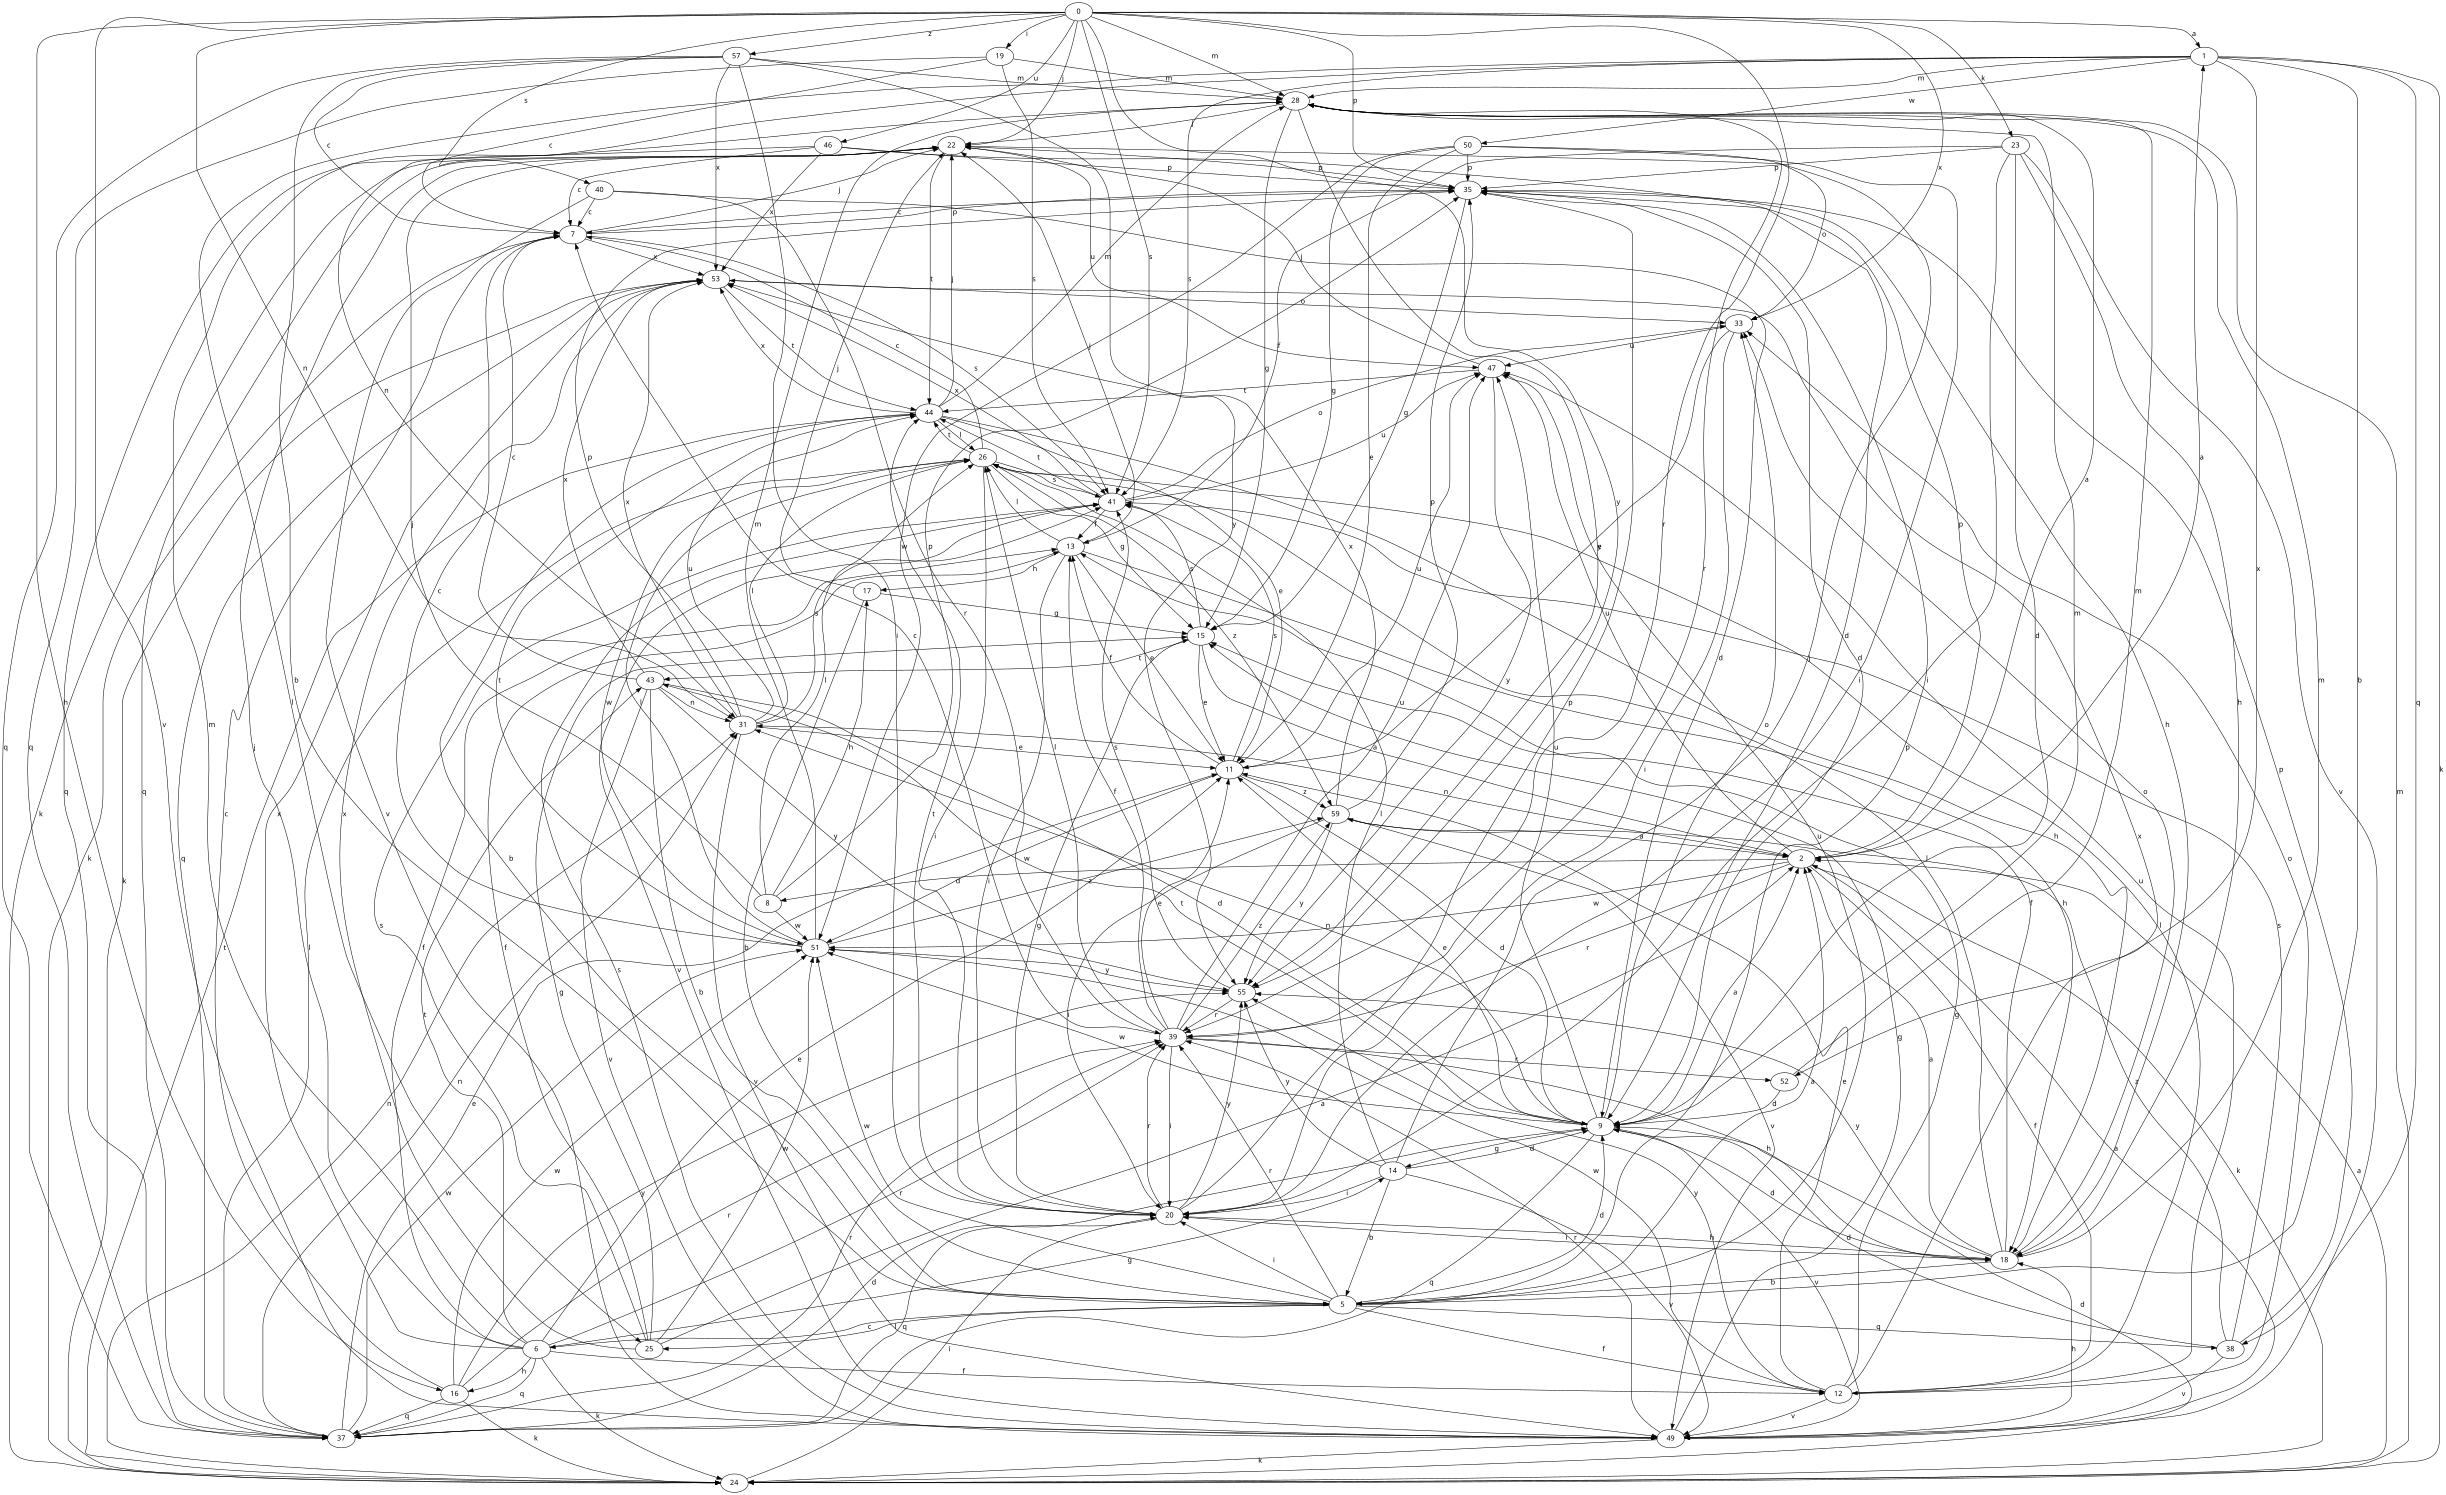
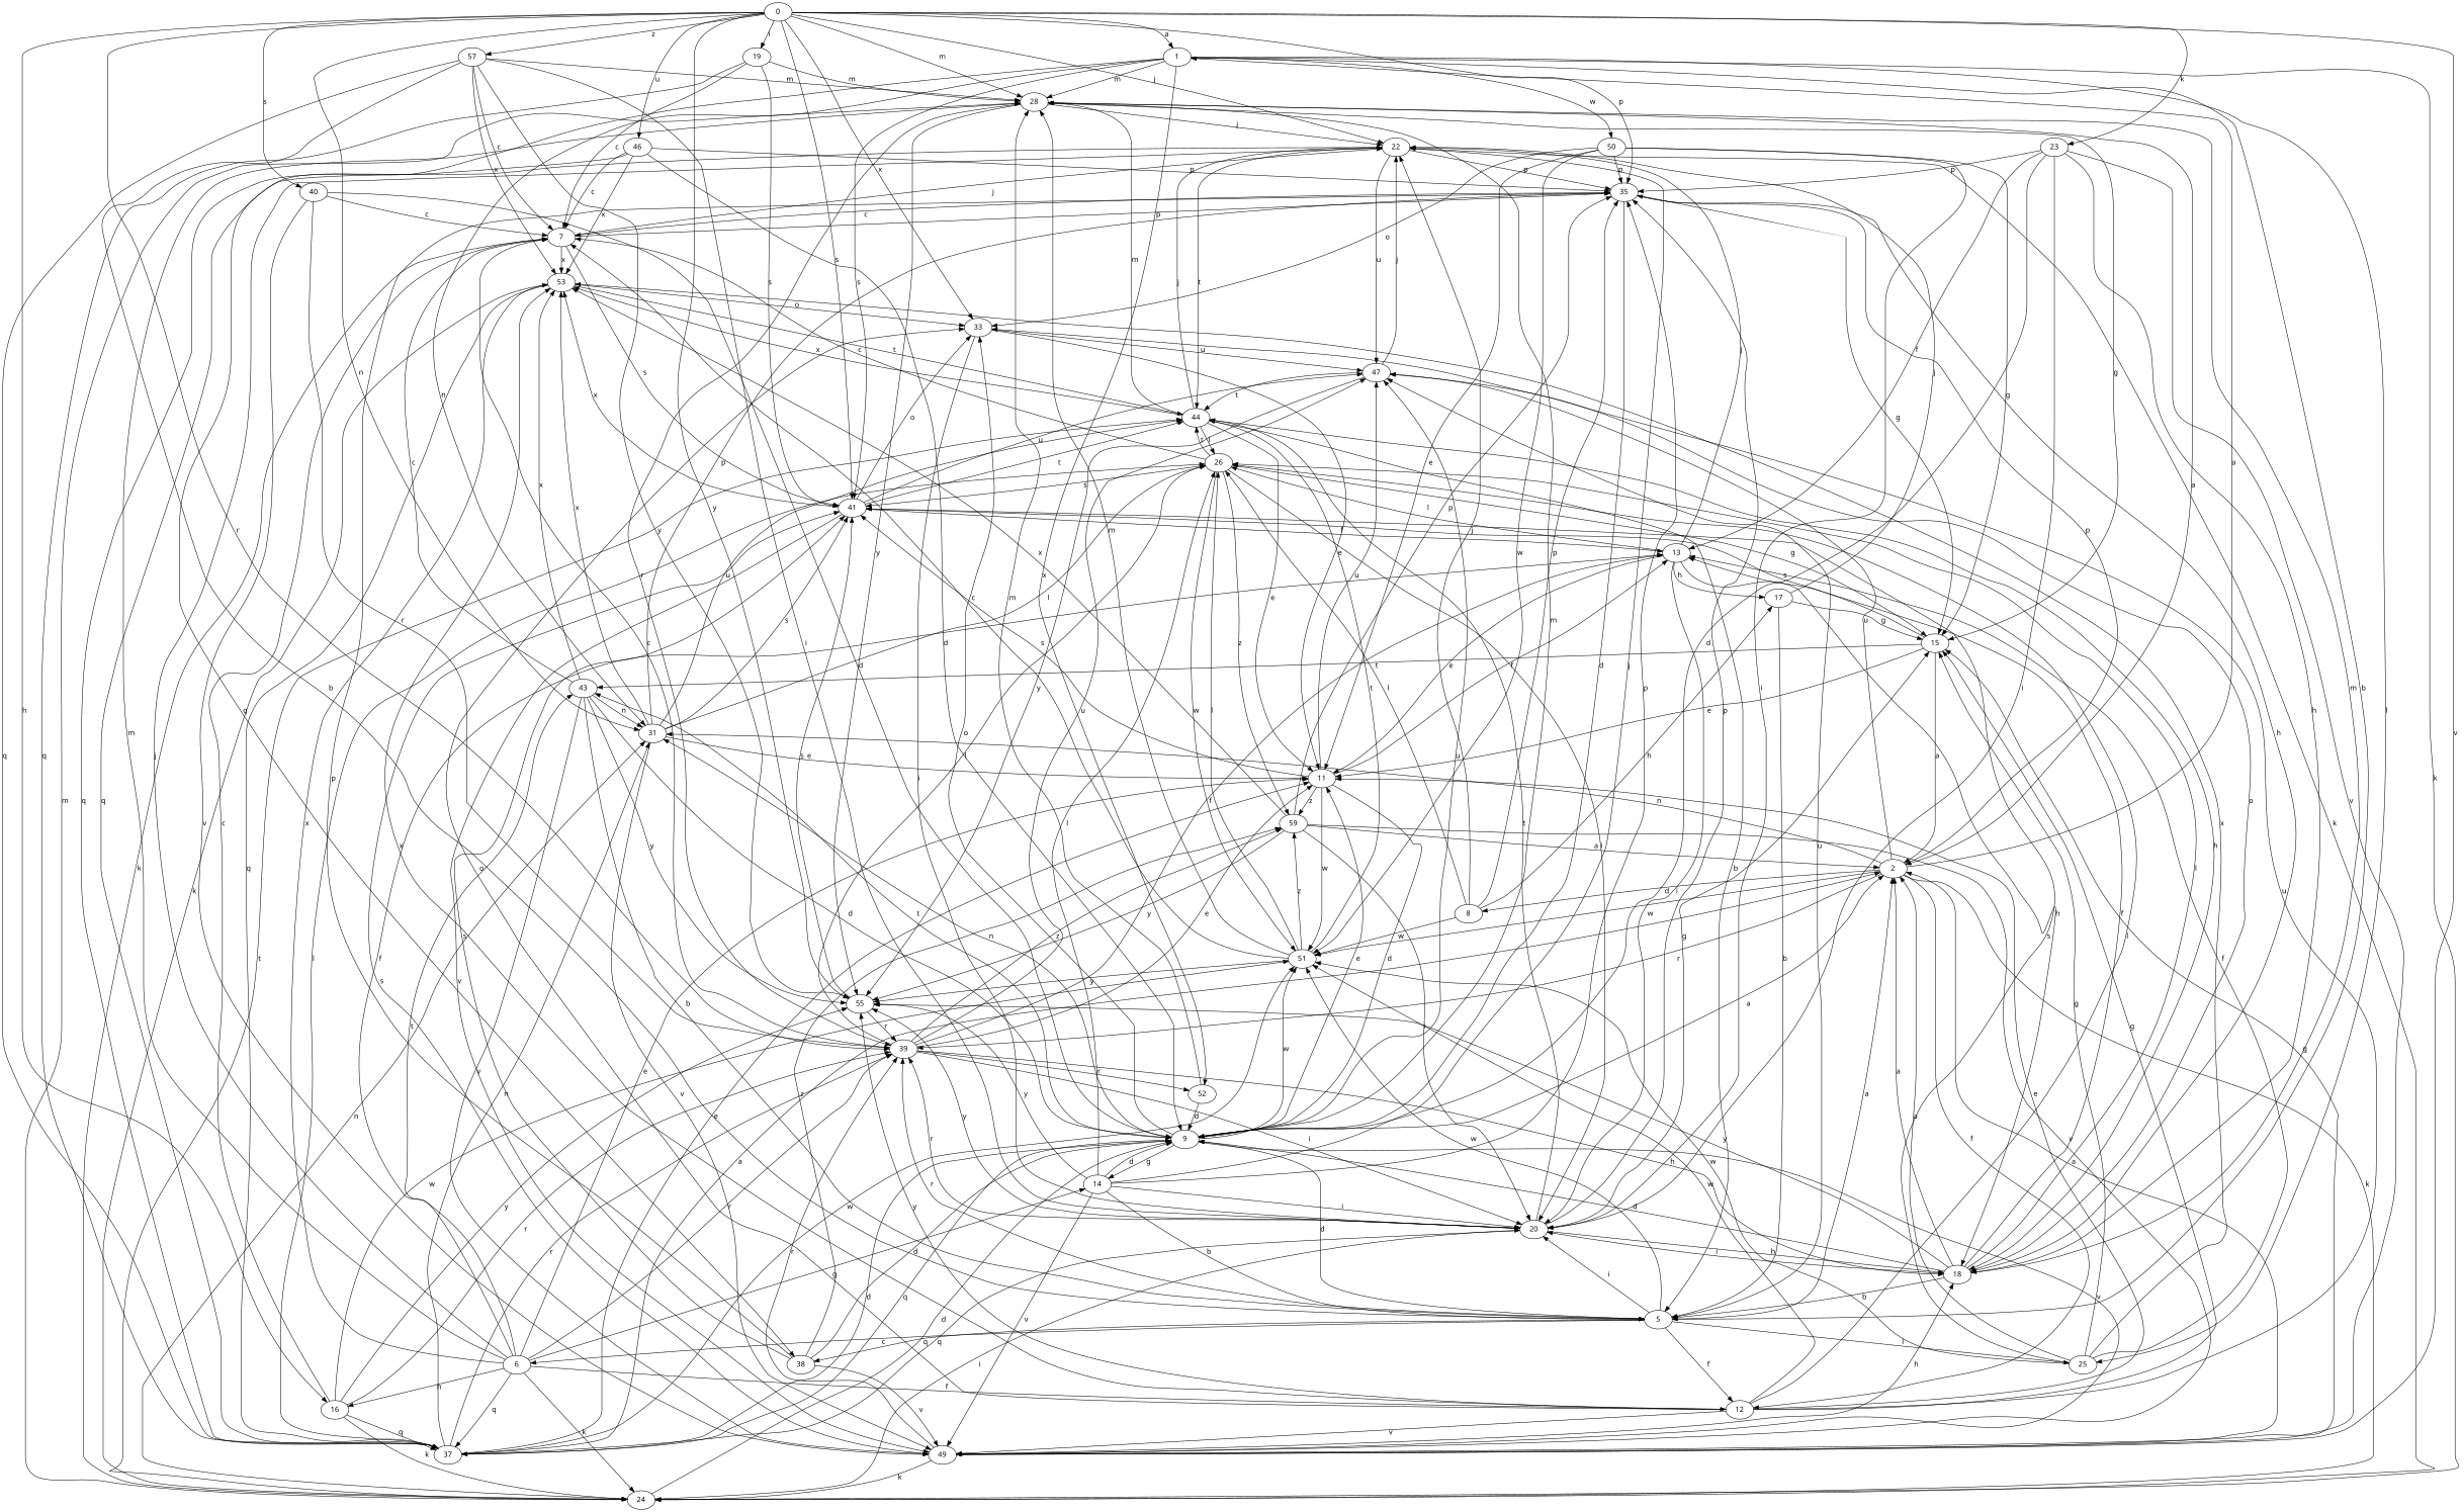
  strict digraph {
    fontname="Noto Sans"
    node [fontname="Noto Sans"]
    edge [fontname="Noto Sans"]
    0
    1
    16
    19
    22
    23
    28
    31
    33
    35
    39
    40
    41
    46
    49
    55
    57
    5
    24
    25
    n21 [label=38]
    50
    52
    51
    37
    7
    47
    44
    9
    20
    13
    18
    2
    15
    11
    53
    26
    59
    12
    6
    8
    17
    14
    43
    0 -> 1 [label=a]
    0 -> 16 [label=h]
    0 -> 19 [label=i]
    0 -> 22 [label=j]
    0 -> 23 [label=k]
    0 -> 28 [label=m]
    0 -> 31 [label=n]
    0 -> 33 [label=x]
    0 -> 35 [label=p]
    0 -> 39 [label=r]
    0 -> 40 [label=s]
    0 -> 41 [label=s]
    0 -> 46 [label=u]
    0 -> 49 [label=v]
    0 -> 55 [label=y]
    0 -> 57 [label=z]
    1 -> 28 [label=m]
    1 -> 31 [label=n]
    1 -> 41 [label=s]
    1 -> 5 [label=b]
    1 -> 24 [label=k]
    1 -> 25 [label=l]
    1 -> n21 [label=q]
    1 -> 50 [label=w]
    1 -> 52 [label=x]
    16 -> 39 [label=r]
    16 -> 55 [label=y]
    16 -> 24 [label=k]
    16 -> 51 [label=w]
    16 -> 37 [label=q]
    16 -> 7 [label=c]
    19 -> 28 [label=m]
    19 -> 41 [label=s]
    19 -> 37 [label=q]
    19 -> 7 [label=c]
    22 -> 35 [label=p]
    22 -> 24 [label=k]
    22 -> 37 [label=q]
    22 -> 47 [label=u]
    22 -> 44 [label=t]
    23 -> 35 [label=p]
    23 -> 49 [label=v]
    23 -> 9 [label=d]
    23 -> 20 [label=i]
    23 -> 13 [label=f]
    23 -> 18 [label=h]
    28 -> 22 [label=j]
    28 -> 39 [label=r]
    28 -> 55 [label=y]
    28 -> 2 [label=a]
    28 -> 15 [label=g]
    31 -> 35 [label=p]
    31 -> 41 [label=s]
    31 -> 49 [label=v]
    31 -> 44 [label=u]
    31 -> 11 [label=e]
    31 -> 53 [label=x]
    31 -> 26 [label=l]
    33 -> 47 [label=u]
    33 -> 20 [label=i]
    33 -> 11 [label=e]
    35 -> 7 [label=c]
    35 -> 9 [label=d]
    35 -> 18 [label=h]
    35 -> 15 [label=g]
    39 -> 52 [label=r]
    39 -> 7 [label=c]
    39 -> 47 [label=u]
    39 -> 20 [label=i]
    39 -> 13 [label=f]
    39 -> 18 [label=h]
    39 -> 11 [label=e]
    39 -> 26 [label=l]
    39 -> 59 [label=z]
    40 -> 39 [label=r]
    40 -> 49 [label=v]
    40 -> 7 [label=c]
    40 -> 9 [label=d]
    41 -> 33 [label=o]
    41 -> 49 [label=v]
    41 -> 47 [label=u]
    41 -> 44 [label=t]
    41 -> 13 [label=f]
    41 -> 53 [label=x]
    46 -> 35 [label=p]
    46 -> 37 [label=q]
    46 -> 7 [label=c]
    46 -> 9 [label=d]
    46 -> 53 [label=x]
    49 -> 39 [label=r]
    49 -> 41 [label=s]
    49 -> 24 [label=k]
    49 -> 18 [label=h]
    49 -> 2 [label=a]
    49 -> 15 [label=g]
    55 -> 39 [label=r]
    55 -> 41 [label=s]
    57 -> 28 [label=m]
    57 -> 55 [label=y]
    57 -> 5 [label=b]
    57 -> 37 [label=q]
    57 -> 7 [label=c]
    57 -> 20 [label=i]
    57 -> 53 [label=x]
-   5 -> 35 [label=p]
+   14 -> 35 [label=p]
    5 -> 39 [label=r]
    5 -> 25 [label=l]
    5 -> n21 [label=q]
    5 -> 51 [label=w]
    5 -> 47 [label=u]
    5 -> 9 [label=d]
    5 -> 20 [label=i]
    5 -> 2 [label=a]
    5 -> 12 [label=f]
    5 -> 6 [label=c]
    24 -> 28 [label=m]
    24 -> 31 [label=n]
    24 -> 44 [label=t]
    24 -> 9 [label=d]
    24 -> 20 [label=i]
-   24 -> 2 [label=a]
+   37 -> 2 [label=a]
    25 -> 41 [label=s]
    25 -> 51 [label=w]
    25 -> 13 [label=f]
    25 -> 2 [label=a]
    25 -> 15 [label=g]
    25 -> 53 [label=x]
    n21 -> 35 [label=p]
    n21 -> 41 [label=s]
    n21 -> 49 [label=v]
    n21 -> 9 [label=d]
    n21 -> 59 [label=z]
    50 -> 33 [label=o]
    50 -> 35 [label=p]
    50 -> 51 [label=w]
    50 -> 20 [label=i]
    50 -> 15 [label=g]
    50 -> 11 [label=e]
    52 -> 28 [label=m]
    52 -> 9 [label=d]
    51 -> 28 [label=m]
    51 -> 55 [label=y]
    51 -> 7 [label=c]
    51 -> 44 [label=t]
    51 -> 26 [label=l]
    51 -> 59 [label=z]
    37 -> 31 [label=n]
    37 -> 39 [label=r]
    37 -> 51 [label=w]
    37 -> 9 [label=d]
    37 -> 11 [label=e]
    37 -> 26 [label=l]
    7 -> 22 [label=j]
    7 -> 35 [label=p]
    7 -> 41 [label=s]
    7 -> 24 [label=k]
    7 -> 53 [label=x]
    47 -> 22 [label=j]
    47 -> 55 [label=y]
    47 -> 44 [label=t]
    44 -> 22 [label=j]
    44 -> 28 [label=m]
    44 -> 5 [label=b]
    44 -> 18 [label=h]
    44 -> 11 [label=e]
    44 -> 53 [label=x]
    44 -> 26 [label=l]
    9 -> 28 [label=m]
    9 -> 31 [label=n]
    9 -> 33 [label=o]
    9 -> 49 [label=v]
    9 -> 51 [label=w]
    9 -> 37 [label=q]
    9 -> 47 [label=u]
    9 -> 2 [label=a]
    9 -> 11 [label=e]
    9 -> 14 [label=g]
    9 -> 43 [label=t]
    20 -> 35 [label=p]
    20 -> 39 [label=r]
    20 -> 55 [label=y]
    20 -> 37 [label=q]
    20 -> 44 [label=t]
    20 -> 18 [label=h]
    20 -> 15 [label=g]
    13 -> 22 [label=j]
    13 -> 20 [label=i]
    13 -> 18 [label=h]
    13 -> 11 [label=e]
    13 -> 26 [label=l]
    13 -> 17 [label=h]
    18 -> 28 [label=m]
    18 -> 33 [label=o]
    18 -> 55 [label=y]
    18 -> 5 [label=b]
    18 -> 9 [label=d]
    18 -> 20 [label=i]
    18 -> 13 [label=f]
    18 -> 2 [label=a]
    18 -> 26 [label=l]
    2 -> 1 [label=a]
    2 -> 31 [label=n]
    2 -> 35 [label=p]
    2 -> 39 [label=r]
    2 -> 24 [label=k]
    2 -> 51 [label=w]
    2 -> 47 [label=u]
    2 -> 12 [label=f]
    2 -> 8 [label=d]
    15 -> 41 [label=s]
    15 -> 2 [label=a]
    15 -> 11 [label=e]
    15 -> 43 [label=t]
    11 -> 41 [label=s]
    11 -> 51 [label=w]
    11 -> 47 [label=u]
    11 -> 9 [label=d]
    11 -> 13 [label=f]
    11 -> 59 [label=z]
    53 -> 33 [label=o]
    53 -> 24 [label=k]
    53 -> 37 [label=q]
    53 -> 44 [label=t]
    26 -> 41 [label=s]
    26 -> 51 [label=w]
    26 -> 7 [label=c]
    26 -> 44 [label=t]
    26 -> 20 [label=i]
    26 -> 15 [label=g]
    26 -> 59 [label=z]
    59 -> 35 [label=p]
    59 -> 49 [label=v]
    59 -> 55 [label=y]
    59 -> 20 [label=i]
    59 -> 2 [label=a]
    59 -> 53 [label=x]
    12 -> 33 [label=o]
    12 -> 49 [label=v]
    12 -> 55 [label=y]
    12 -> 51 [label=w]
    12 -> 47 [label=u]
    12 -> 15 [label=g]
    12 -> 11 [label=e]
    12 -> 53 [label=x]
    12 -> 26 [label=l]
    6 -> 16 [label=h]
    6 -> 22 [label=j]
    6 -> 28 [label=m]
    6 -> 39 [label=r]
    6 -> 24 [label=k]
    6 -> 37 [label=q]
    6 -> 13 [label=f]
    6 -> 11 [label=e]
    6 -> 53 [label=x]
    6 -> 12 [label=f]
    6 -> 14 [label=g]
    6 -> 43 [label=t]
    8 -> 22 [label=j]
    8 -> 35 [label=p]
    8 -> 51 [label=w]
    8 -> 26 [label=l]
    8 -> 17 [label=h]
    17 -> 22 [label=j]
    17 -> 5 [label=b]
    17 -> 15 [label=g]
    14 -> 22 [label=j]
    14 -> 49 [label=v]
    14 -> 55 [label=y]
    14 -> 5 [label=b]
    14 -> 9 [label=d]
    14 -> 20 [label=i]
    14 -> 26 [label=l]
    43 -> 31 [label=n]
    43 -> 49 [label=v]
    43 -> 55 [label=y]
    43 -> 5 [label=b]
    43 -> 7 [label=c]
    43 -> 9 [label=d]
    43 -> 53 [label=x]
  }
